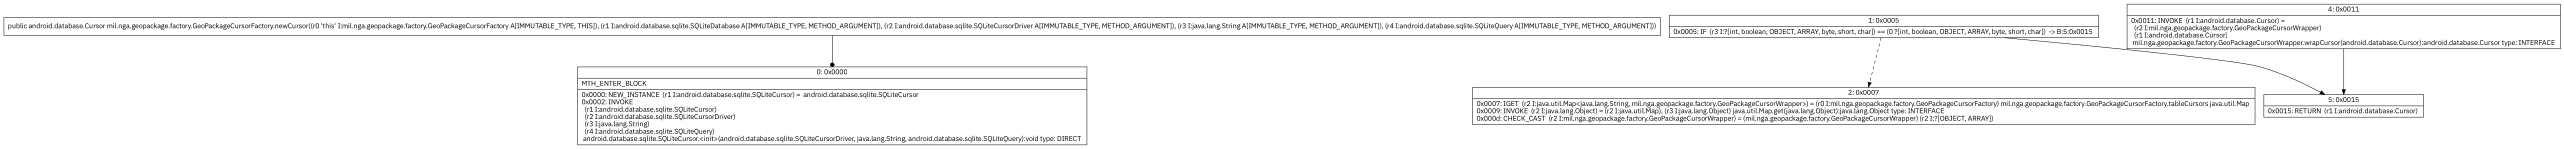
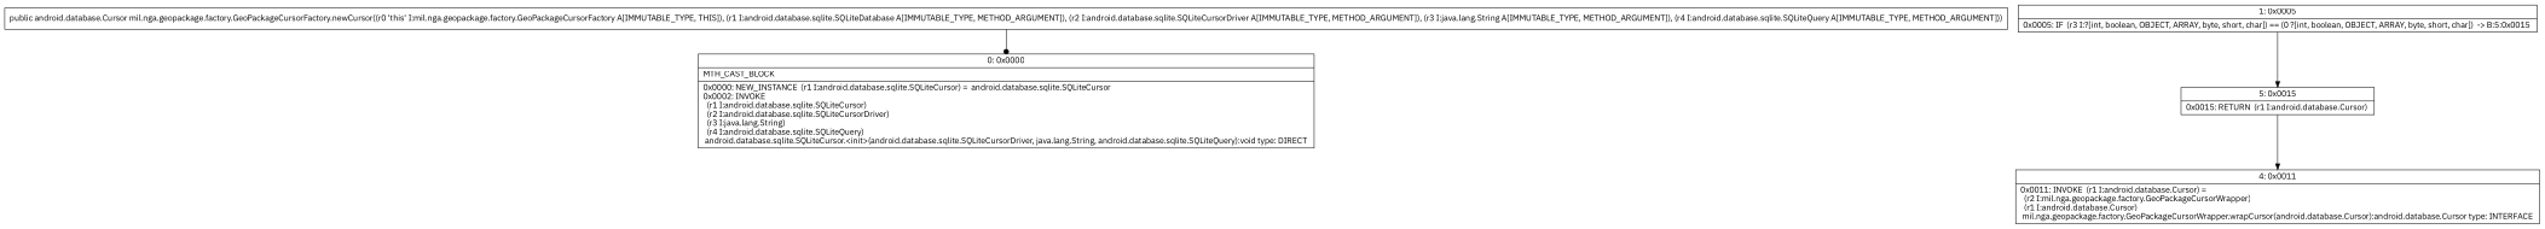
  digraph {
    fontname="IBM Plex Sans"
    node [fontname="IBM Plex Sans" shape=record]
    edge [arrowhead=normal fontname="IBM Plex Sans"]
-   n1 [label="{0\:\ 0x0000|MTH_ENTER_BLOCK\l|0x0000: NEW_INSTANCE  (r1 I:android.database.sqlite.SQLiteCursor) =  android.database.sqlite.SQLiteCursor \l0x0002: INVOKE  \l  (r1 I:android.database.sqlite.SQLiteCursor)\l  (r2 I:android.database.sqlite.SQLiteCursorDriver)\l  (r3 I:java.lang.String)\l  (r4 I:android.database.sqlite.SQLiteQuery)\l android.database.sqlite.SQLiteCursor.\<init\>(android.database.sqlite.SQLiteCursorDriver, java.lang.String, android.database.sqlite.SQLiteQuery):void type: DIRECT \l}"]
+   n1 [label="{0\:\ 0x0000|MTH_CAST_BLOCK\l|0x0000: NEW_INSTANCE  (r1 I:android.database.sqlite.SQLiteCursor) =  android.database.sqlite.SQLiteCursor \l0x0002: INVOKE  \l  (r1 I:android.database.sqlite.SQLiteCursor)\l  (r2 I:android.database.sqlite.SQLiteCursorDriver)\l  (r3 I:java.lang.String)\l  (r4 I:android.database.sqlite.SQLiteQuery)\l android.database.sqlite.SQLiteCursor.\<init\>(android.database.sqlite.SQLiteCursorDriver, java.lang.String, android.database.sqlite.SQLiteQuery):void type: DIRECT \l}"]
    n2 [label="{1\:\ 0x0005|0x0005: IF  (r3 I:?[int, boolean, OBJECT, ARRAY, byte, short, char]) == (0 ?[int, boolean, OBJECT, ARRAY, byte, short, char])  \-\> B:5:0x0015 \l}"]
-   n3 [label="{2\:\ 0x0007|0x0007: IGET  (r2 I:java.util.Map\<java.lang.String, mil.nga.geopackage.factory.GeoPackageCursorWrapper\>) = (r0 I:mil.nga.geopackage.factory.GeoPackageCursorFactory) mil.nga.geopackage.factory.GeoPackageCursorFactory.tableCursors java.util.Map \l0x0009: INVOKE  (r2 I:java.lang.Object) = (r2 I:java.util.Map), (r3 I:java.lang.Object) java.util.Map.get(java.lang.Object):java.lang.Object type: INTERFACE \l0x000d: CHECK_CAST  (r2 I:mil.nga.geopackage.factory.GeoPackageCursorWrapper) = (mil.nga.geopackage.factory.GeoPackageCursorWrapper) (r2 I:?[OBJECT, ARRAY]) \l}"]
    n4 [label="{5\:\ 0x0015|0x0015: RETURN  (r1 I:android.database.Cursor) \l}"]
    n5 [label="{4\:\ 0x0011|0x0011: INVOKE  (r1 I:android.database.Cursor) = \l  (r2 I:mil.nga.geopackage.factory.GeoPackageCursorWrapper)\l  (r1 I:android.database.Cursor)\l mil.nga.geopackage.factory.GeoPackageCursorWrapper.wrapCursor(android.database.Cursor):android.database.Cursor type: INTERFACE \l}"]
    n6 [label="{public android.database.Cursor mil.nga.geopackage.factory.GeoPackageCursorFactory.newCursor((r0 'this' I:mil.nga.geopackage.factory.GeoPackageCursorFactory A[IMMUTABLE_TYPE, THIS]), (r1 I:android.database.sqlite.SQLiteDatabase A[IMMUTABLE_TYPE, METHOD_ARGUMENT]), (r2 I:android.database.sqlite.SQLiteCursorDriver A[IMMUTABLE_TYPE, METHOD_ARGUMENT]), (r3 I:java.lang.String A[IMMUTABLE_TYPE, METHOD_ARGUMENT]), (r4 I:android.database.sqlite.SQLiteQuery A[IMMUTABLE_TYPE, METHOD_ARGUMENT])) }"]
-   n2 -> n3 [style=dashed]
    n2 -> n4
-   n5 -> n4
+   n4 -> n5
    n6 -> n1 [arrowhead=dot]
  }
